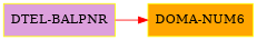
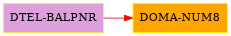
  digraph {
    rankdir=LR
    node [color=yellow shape=box style=filled]
    "DTEL-BALPNR" [fillcolor=plum]
-   "DOMA-NUM6" [fillcolor=orange]
+   "DOMA-NUM6" [fillcolor=orange label="DOMA-NUM8"]
    "DTEL-BALPNR" -> "DOMA-NUM6" [color=red]
  }
